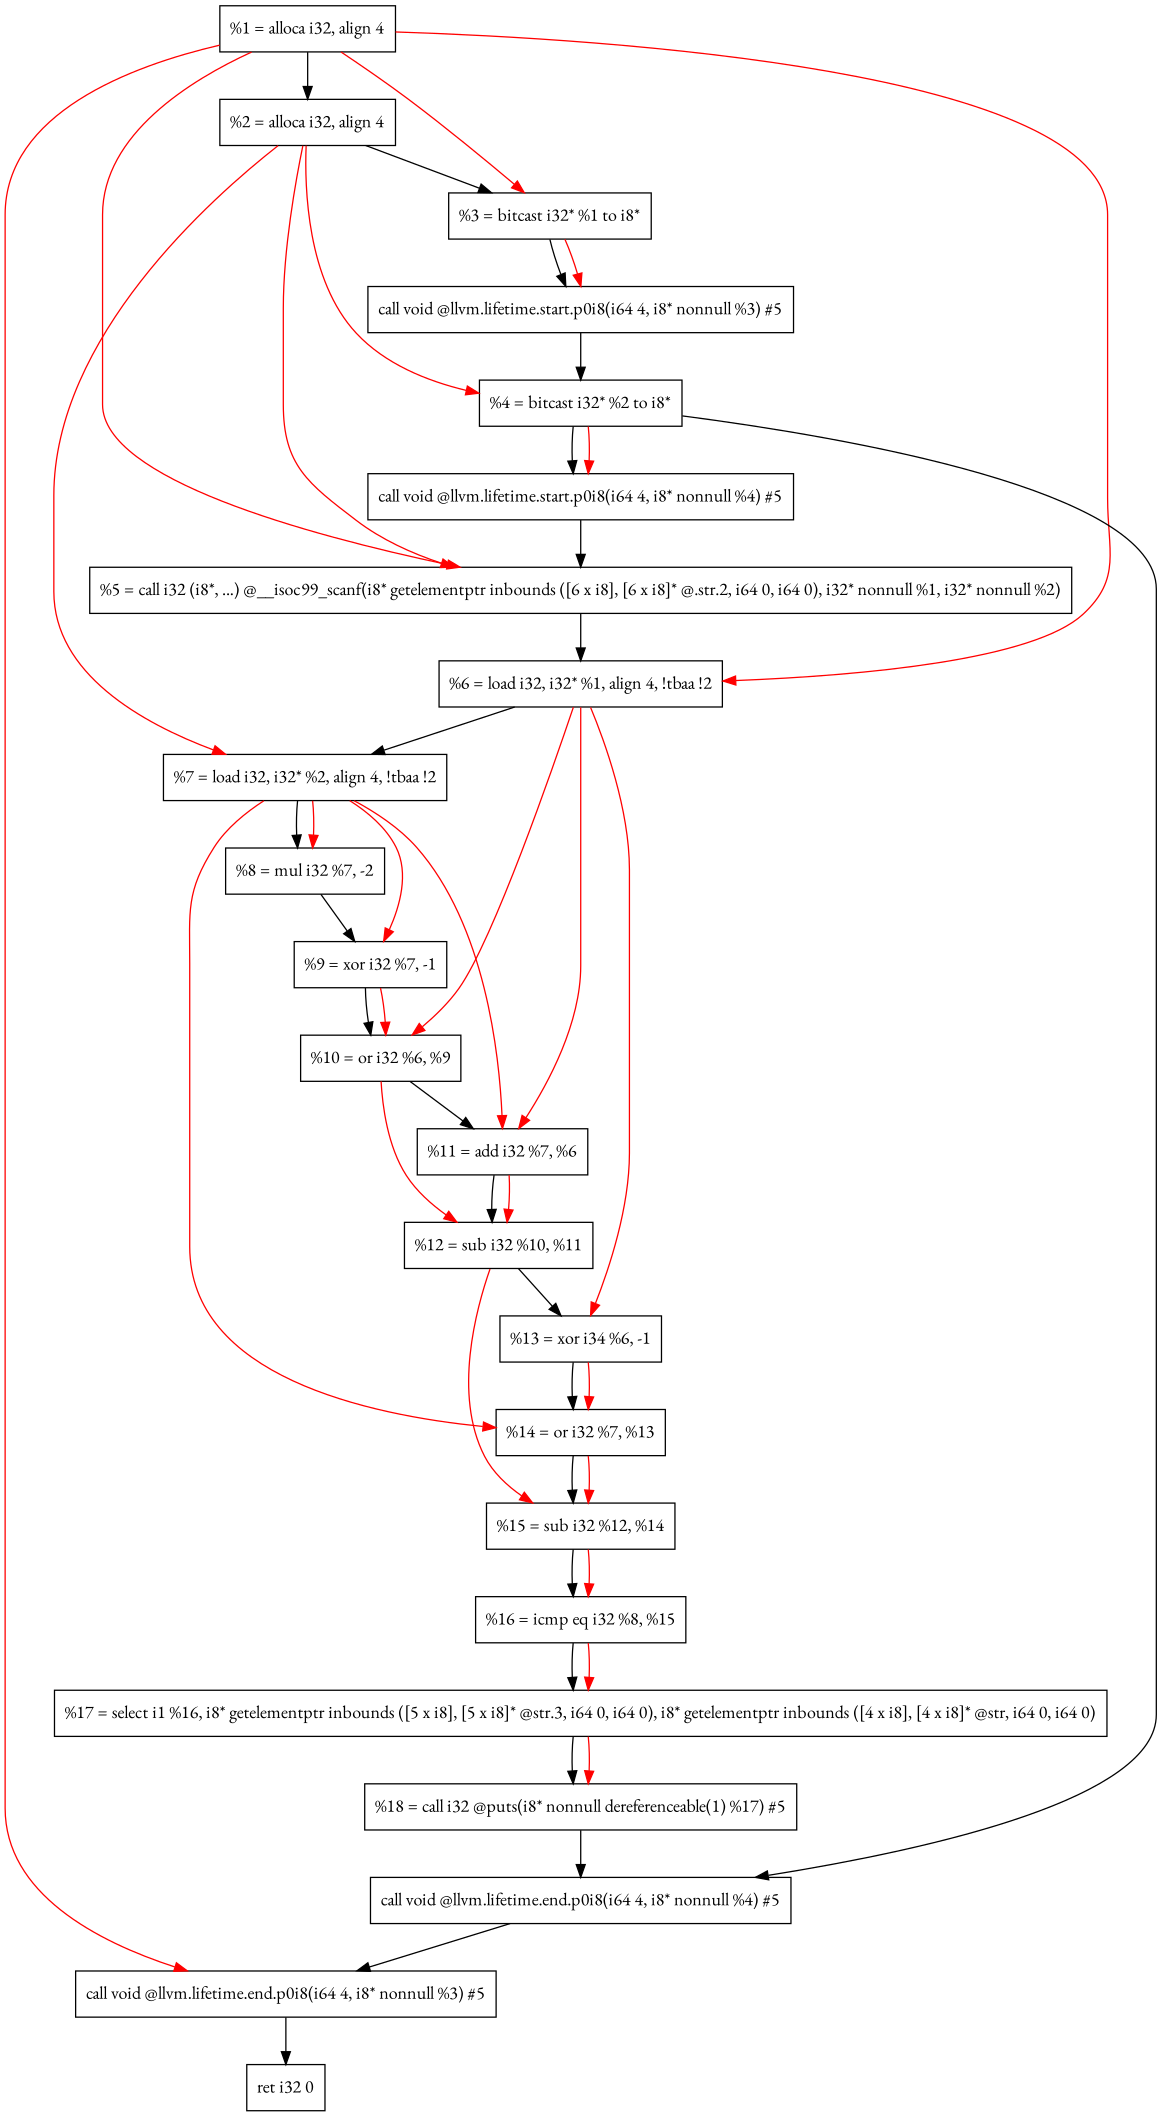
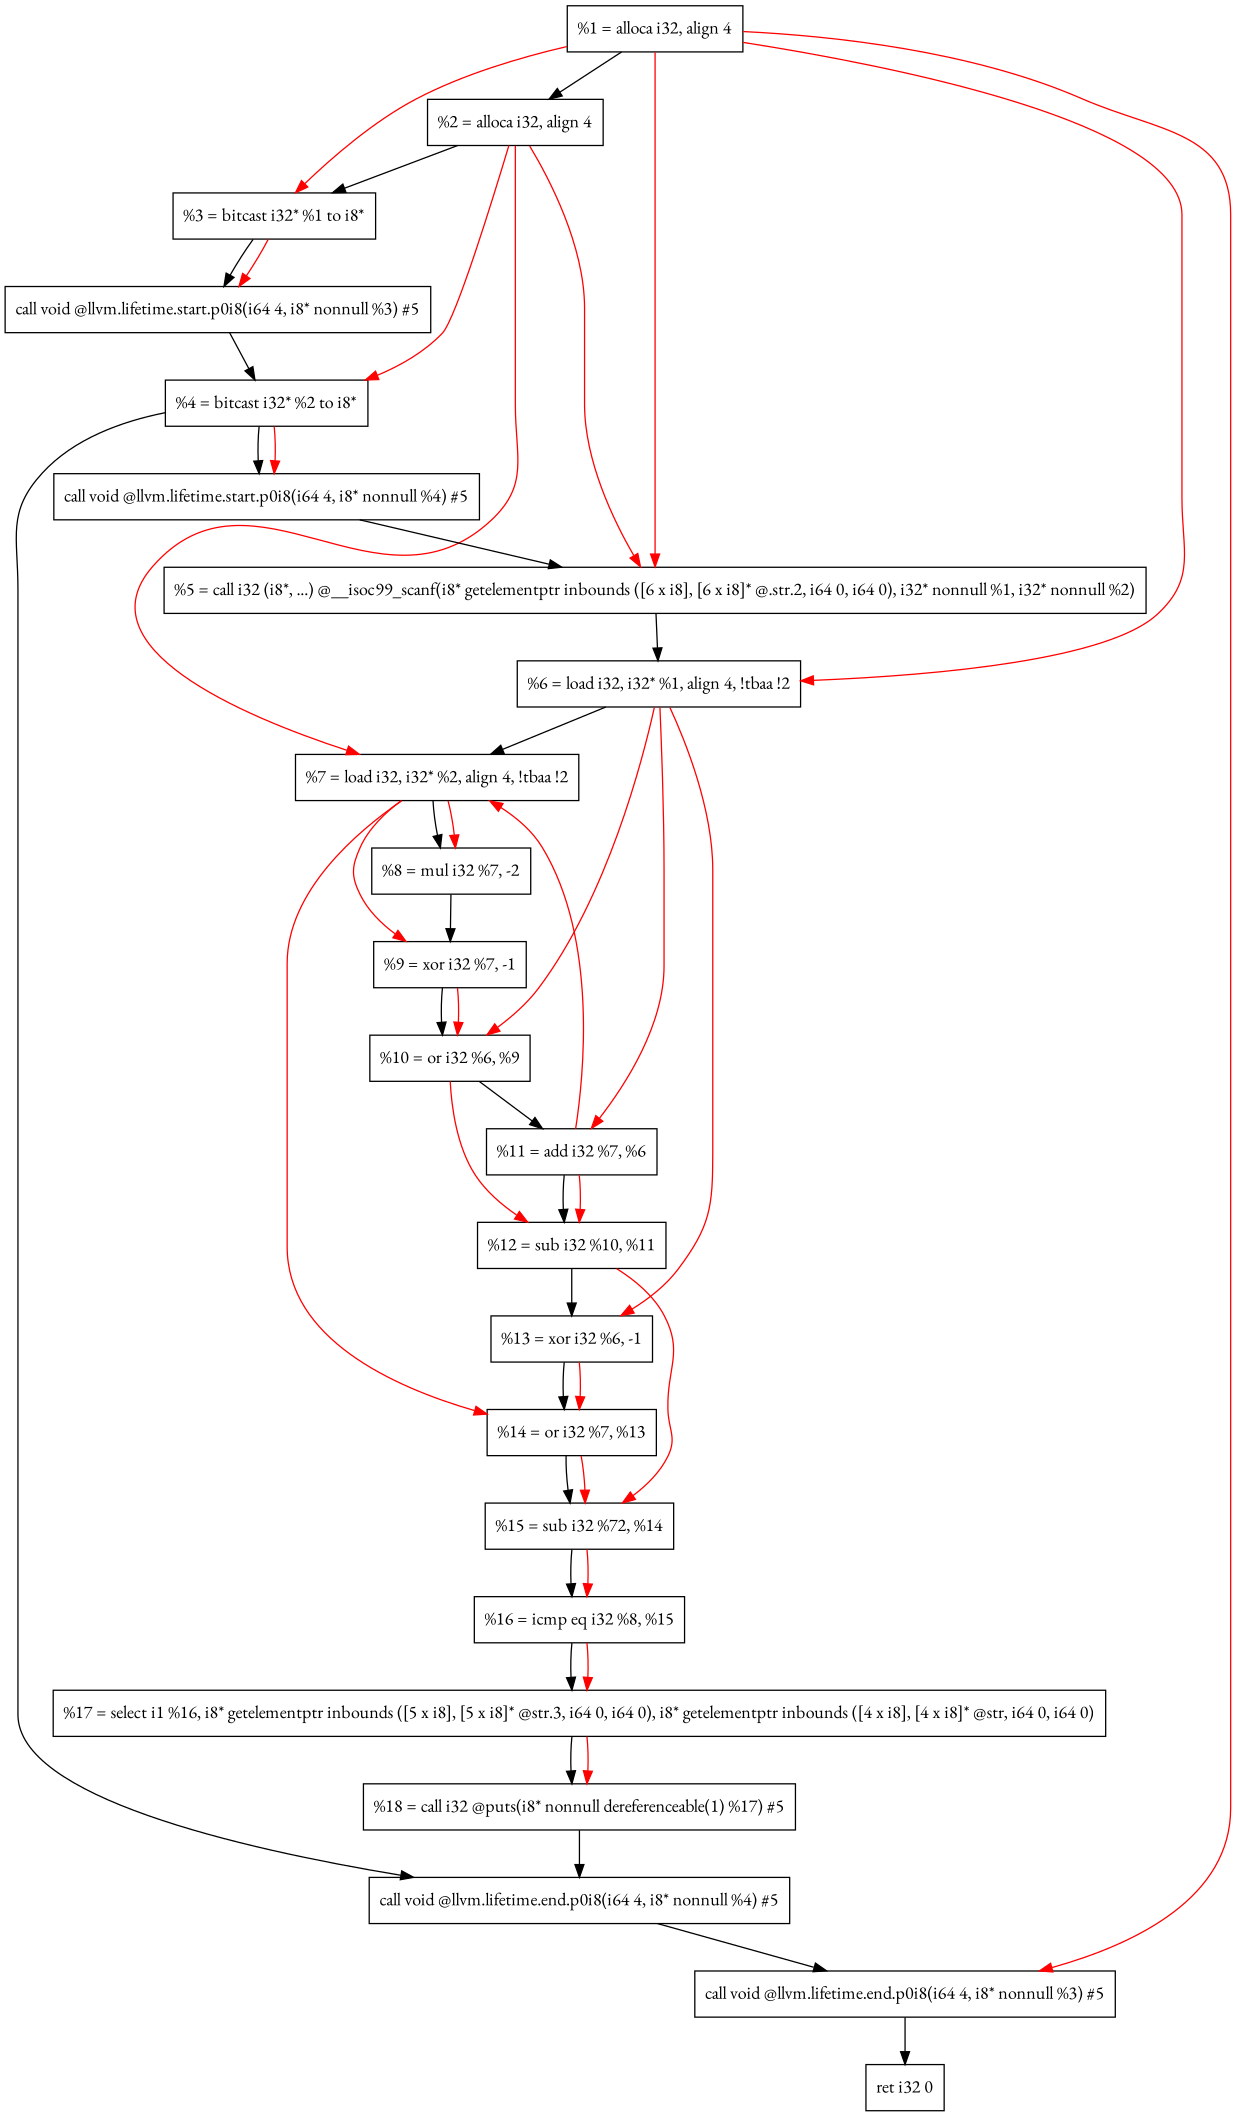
  digraph {
    fontname="EB Garamond"
    node [fontname="EB Garamond" shape=record]
    edge [fontname="EB Garamond" color=red]
    n1 [label="  %1 = alloca i32, align 4"]
    n2 [label="  %2 = alloca i32, align 4"]
    n3 [label="  %3 = bitcast i32* %1 to i8*"]
    n4 [label="  %5 = call i32 (i8*, ...) @__isoc99_scanf(i8* getelementptr inbounds ([6 x i8], [6 x i8]* @.str.2, i64 0, i64 0), i32* nonnull %1, i32* nonnull %2)"]
    n5 [label="  %6 = load i32, i32* %1, align 4, !tbaa !2"]
    n6 [label="  call void @llvm.lifetime.end.p0i8(i64 4, i8* nonnull %3) #5"]
    n7 [label="  %4 = bitcast i32* %2 to i8*"]
    n8 [label="  %7 = load i32, i32* %2, align 4, !tbaa !2"]
    n9 [label="  call void @llvm.lifetime.start.p0i8(i64 4, i8* nonnull %3) #5"]
    n10 [label="  %10 = or i32 %6, %9"]
    n11 [label="  %11 = add i32 %7, %6"]
-   n12 [label="%13 = xor i34 %6, -1"]
+   n12 [label="  %13 = xor i32 %6, -1"]
    n13 [label="  call void @llvm.lifetime.start.p0i8(i64 4, i8* nonnull %4) #5"]
    n14 [label="  call void @llvm.lifetime.end.p0i8(i64 4, i8* nonnull %4) #5"]
    n15 [label="  %8 = mul i32 %7, -2"]
    n16 [label="  %9 = xor i32 %7, -1"]
    n17 [label="  %14 = or i32 %7, %13"]
    n18 [label="  ret i32 0"]
    n19 [label="  %12 = sub i32 %10, %11"]
-   n20 [label="  %15 = sub i32 %12, %14"]
+   n20 [label="%15 = sub i32 %72, %14"]
    n21 [label="  %16 = icmp eq i32 %8, %15"]
    n22 [label="  %17 = select i1 %16, i8* getelementptr inbounds ([5 x i8], [5 x i8]* @str.3, i64 0, i64 0), i8* getelementptr inbounds ([4 x i8], [4 x i8]* @str, i64 0, i64 0)"]
    n23 [label="  %18 = call i32 @puts(i8* nonnull dereferenceable(1) %17) #5"]
    n1 -> n2 [color=""]
    n1 -> n3
    n1 -> n4
    n1 -> n5
    n1 -> n6
    n2 -> n3 [color=""]
    n2 -> n4
    n2 -> n7
    n2 -> n8
    n3 -> n9 [color=""]
    n3 -> n9
    n4 -> n5 [color=""]
    n5 -> n8 [color=""]
    n5 -> n10
    n5 -> n11
    n5 -> n12
    n6 -> n18 [color=""]
    n7 -> n13 [color=""]
    n7 -> n13
    n7 -> n14 [color=black]
-   n8 -> n11
+   n11 -> n8
    n8 -> n15 [color=""]
    n8 -> n15
    n8 -> n16
    n8 -> n17
    n9 -> n7 [color=""]
    n10 -> n11 [color=""]
    n10 -> n19
    n11 -> n19 [color=""]
    n11 -> n19
    n12 -> n17 [color=""]
    n12 -> n17
    n13 -> n4 [color=""]
    n14 -> n6 [color=""]
    n15 -> n16 [color=""]
    n16 -> n10 [color=""]
    n16 -> n10
    n17 -> n20 [color=""]
    n17 -> n20
    n19 -> n12 [color=""]
    n19 -> n20
    n20 -> n21 [color=""]
    n20 -> n21
    n21 -> n22 [color=""]
    n21 -> n22
    n22 -> n23 [color=""]
    n22 -> n23
    n23 -> n14 [color=""]
  }
